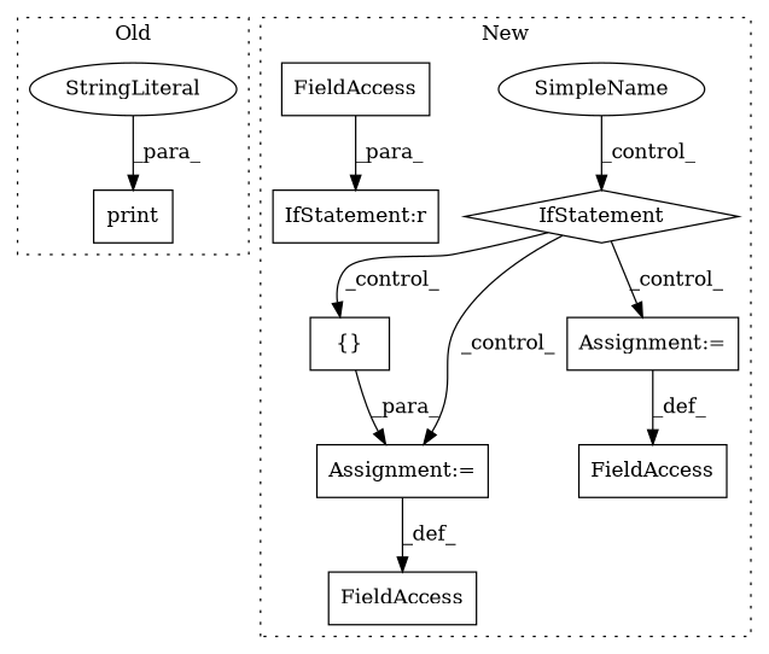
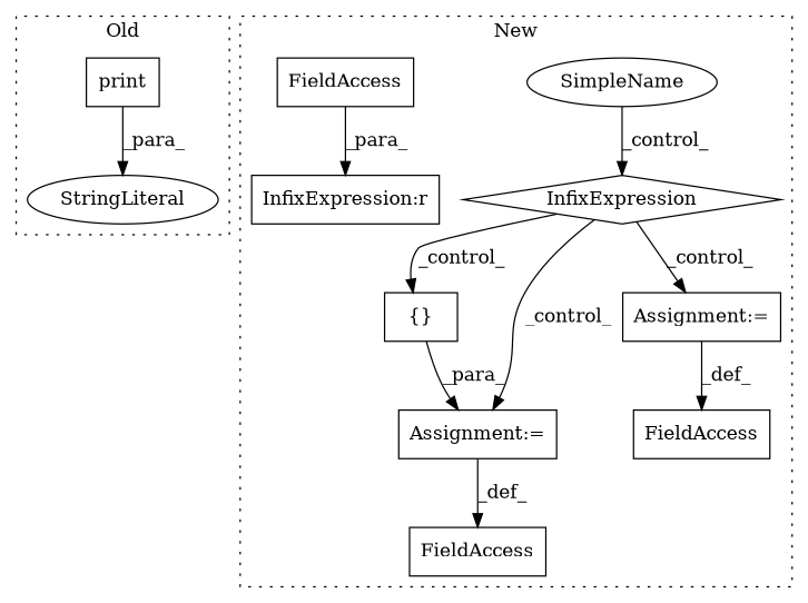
  digraph {
    node [a=22 l=1 shape=box]
    n1 [a=32 l="6,1" label=print s="920,953"]
    n2 [a=45 l=27 label=StringLiteral s=926 shape=ellipse]
    n3 [a=4 l="1,1" label="{}" s="4584,4628"]
    n4 [a=7 label="Assignment:=" s=4557]
    n5 [l=3 label=FieldAccess s=4554]
-   n6 [a=25 l="4,2" label=IfStatement s="3810,3836" shape=diamond]
+   n6 [a=25 l="4,2" label=InfixExpression s="3810,3836" shape=diamond]
    n7 [a=42 label=SimpleName shape=ellipse l=""]
    n8 [a=7 label="Assignment:=" s=4919]
    n9 [l=6 label=FieldAccess s=4913]
-   n10 [a=27 l=4 label="IfStatement:r" s=3822]
+   n10 [a=27 l=4 label="InfixExpression:r" s=3822]
    n11 [l=8 label=FieldAccess s=3814]
    subgraph cluster_1 {
      label=Old
      style=dotted
      n1
      n2
    }
    subgraph cluster_2 {
      label=New
      style=dotted
      n3
      n4
      n5
      n6
      n7
      n8
      n9
      n10
      n11
    }
-   n2 -> n1 [label=_para_]
+   n1 -> n2 [label=_para_]
    n3 -> n4 [label=_para_]
    n4 -> n5 [label=_def_]
    n6 -> n3 [label=_control_]
    n6 -> n4 [label=_control_]
    n6 -> n8 [label=_control_]
    n7 -> n6 [label=_control_]
    n8 -> n9 [label=_def_]
    n11 -> n10 [label=_para_]
  }
